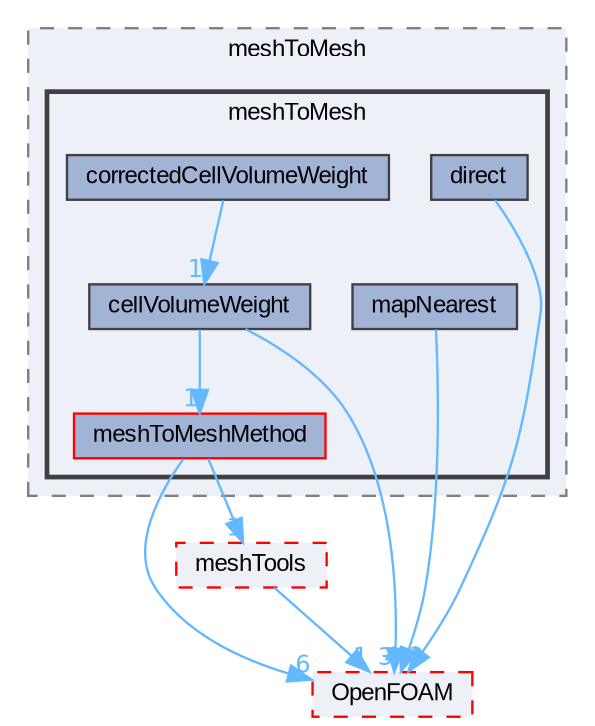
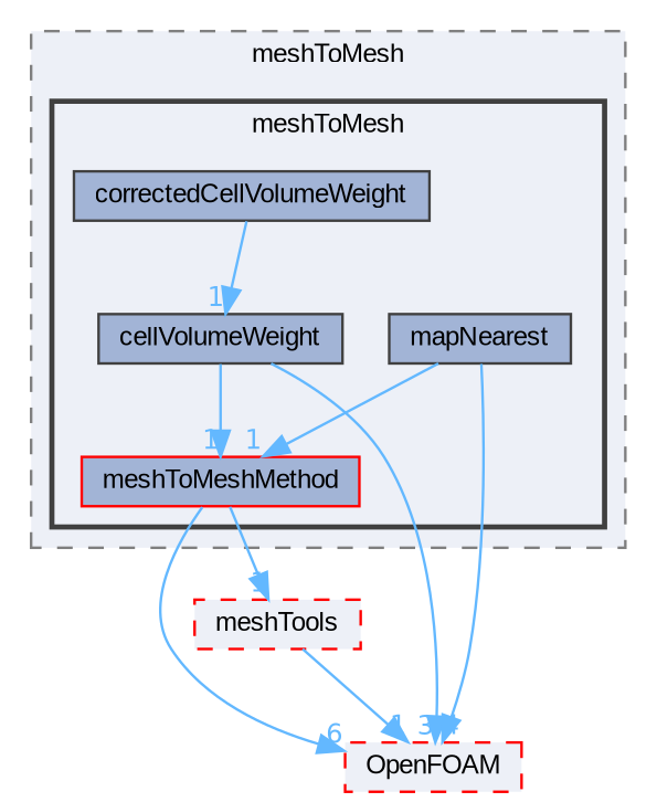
  digraph {
    compound=true
    fontname="Liberation Sans"
    node [color=grey25 fillcolor="#a2b4d6" fontname="Liberation Sans" fontsize=10 shape=box style=filled]
    edge [color=steelblue1 fontcolor=steelblue1 fontname="Liberation Sans" fontsize=10 headlabel=1 labeldistance=1.5 labelfontname=Helvetica labelfontsize=10]
    n1 [height=0.2 label=cellVolumeWeight width=0.4]
    n2 [height=0.2 label=correctedCellVolumeWeight width=0.4]
-   n3 [height=0.2 label=direct width=0.4]
    n4 [height=0.2 label=mapNearest width=0.4]
    n5 [color=red height=0.2 label=meshToMeshMethod width=0.4]
    n6 [color=red fillcolor="#edf0f7" height=0.2 label=OpenFOAM style="filled,dashed" width=0.4]
    n7 [color=red fillcolor="#edf0f7" height=0.2 label=meshTools style="filled,dashed" width=0.4]
    subgraph cluster_1 {
      bgcolor="#edf0f7"
      fontsize=10
      label=meshToMesh
      pencolor=grey50
      style="filled,dashed"
      subgraph cluster_2 {
        bgcolor="#edf0f7"
        fontsize=10
        label=meshToMesh
        pencolor=grey25
        style="filled,bold"
        n1
        n2
-       n3
        n4
        n5
      }
    }
    n1 -> n5
    n1 -> n6 [headlabel=3]
    n2 -> n1
-   n3 -> n6 [headlabel=3]
+   n4 -> n5
    n4 -> n6 [headlabel=4]
    n5 -> n6 [headlabel=6]
    n5 -> n7
    n7 -> n6
  }
